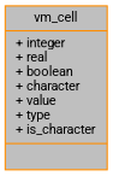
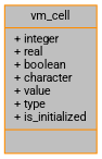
  digraph {
    fontname=Roboto
-   n1 [color=darkorange fillcolor=grey75 fontcolor=black fontname=Roboto fontsize=10 height=0.2 label="{vm_cell\n|+ integer\l+ real\l+ boolean\l+ character\l+ value\l+ type\l+ is_character\l|}" shape=record style=filled width=0.4]
+   n1 [color=darkorange fillcolor=grey75 fontcolor=black fontname=Roboto fontsize=10 height=0.2 label="{vm_cell\n|+ integer\l+ real\l+ boolean\l+ character\l+ value\l+ type\l+ is_initialized\l|}" shape=record style=filled width=0.4]
  }
